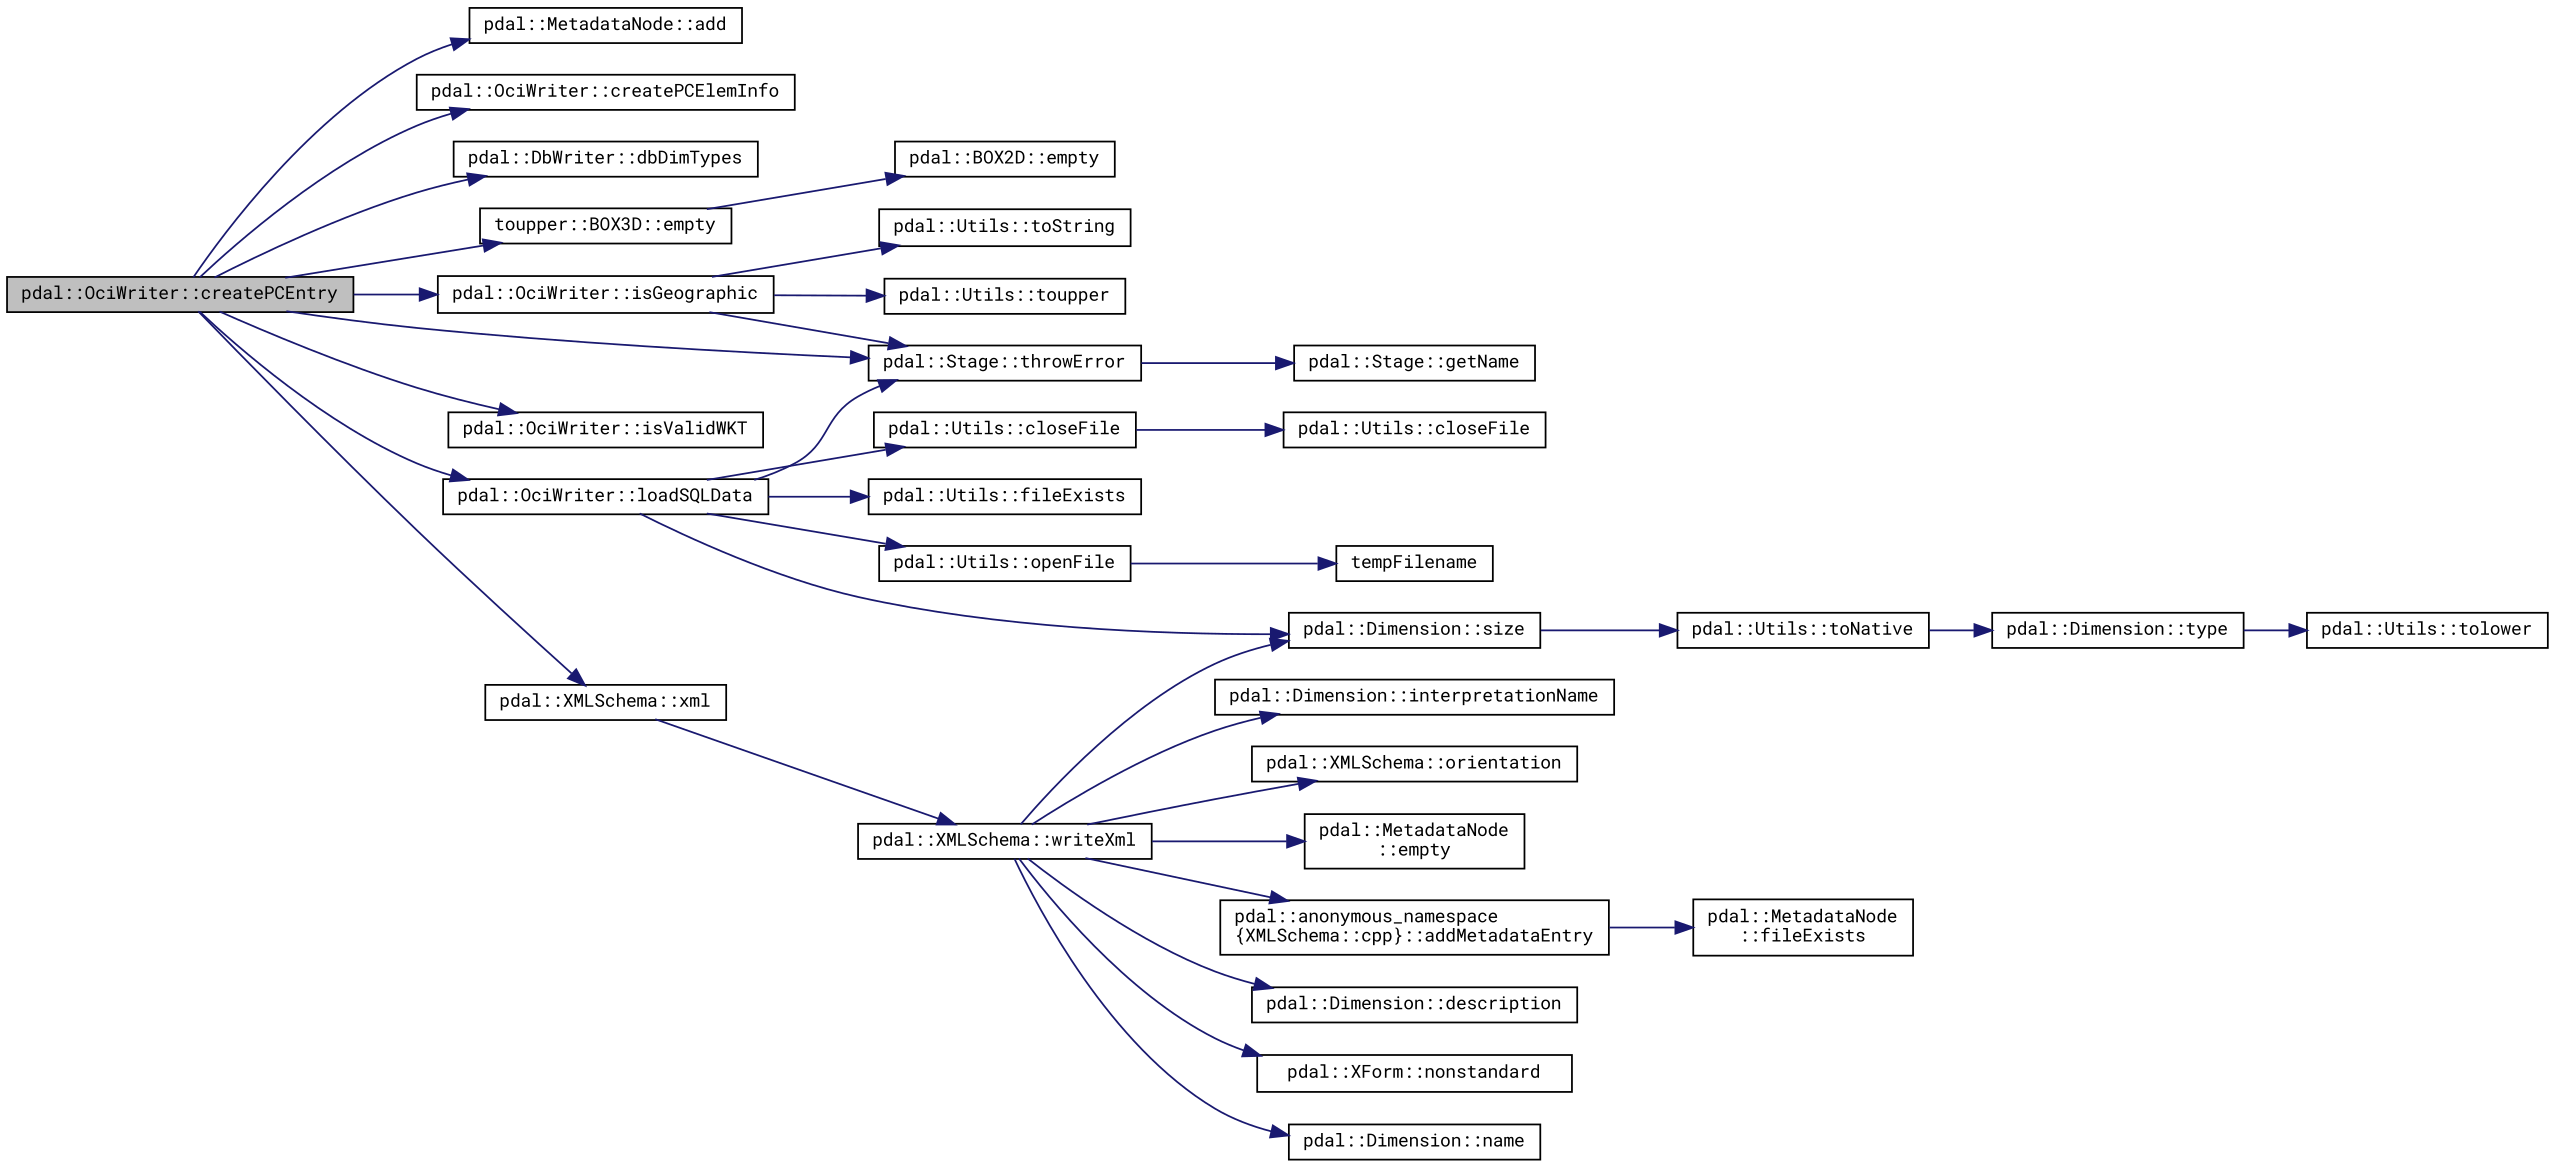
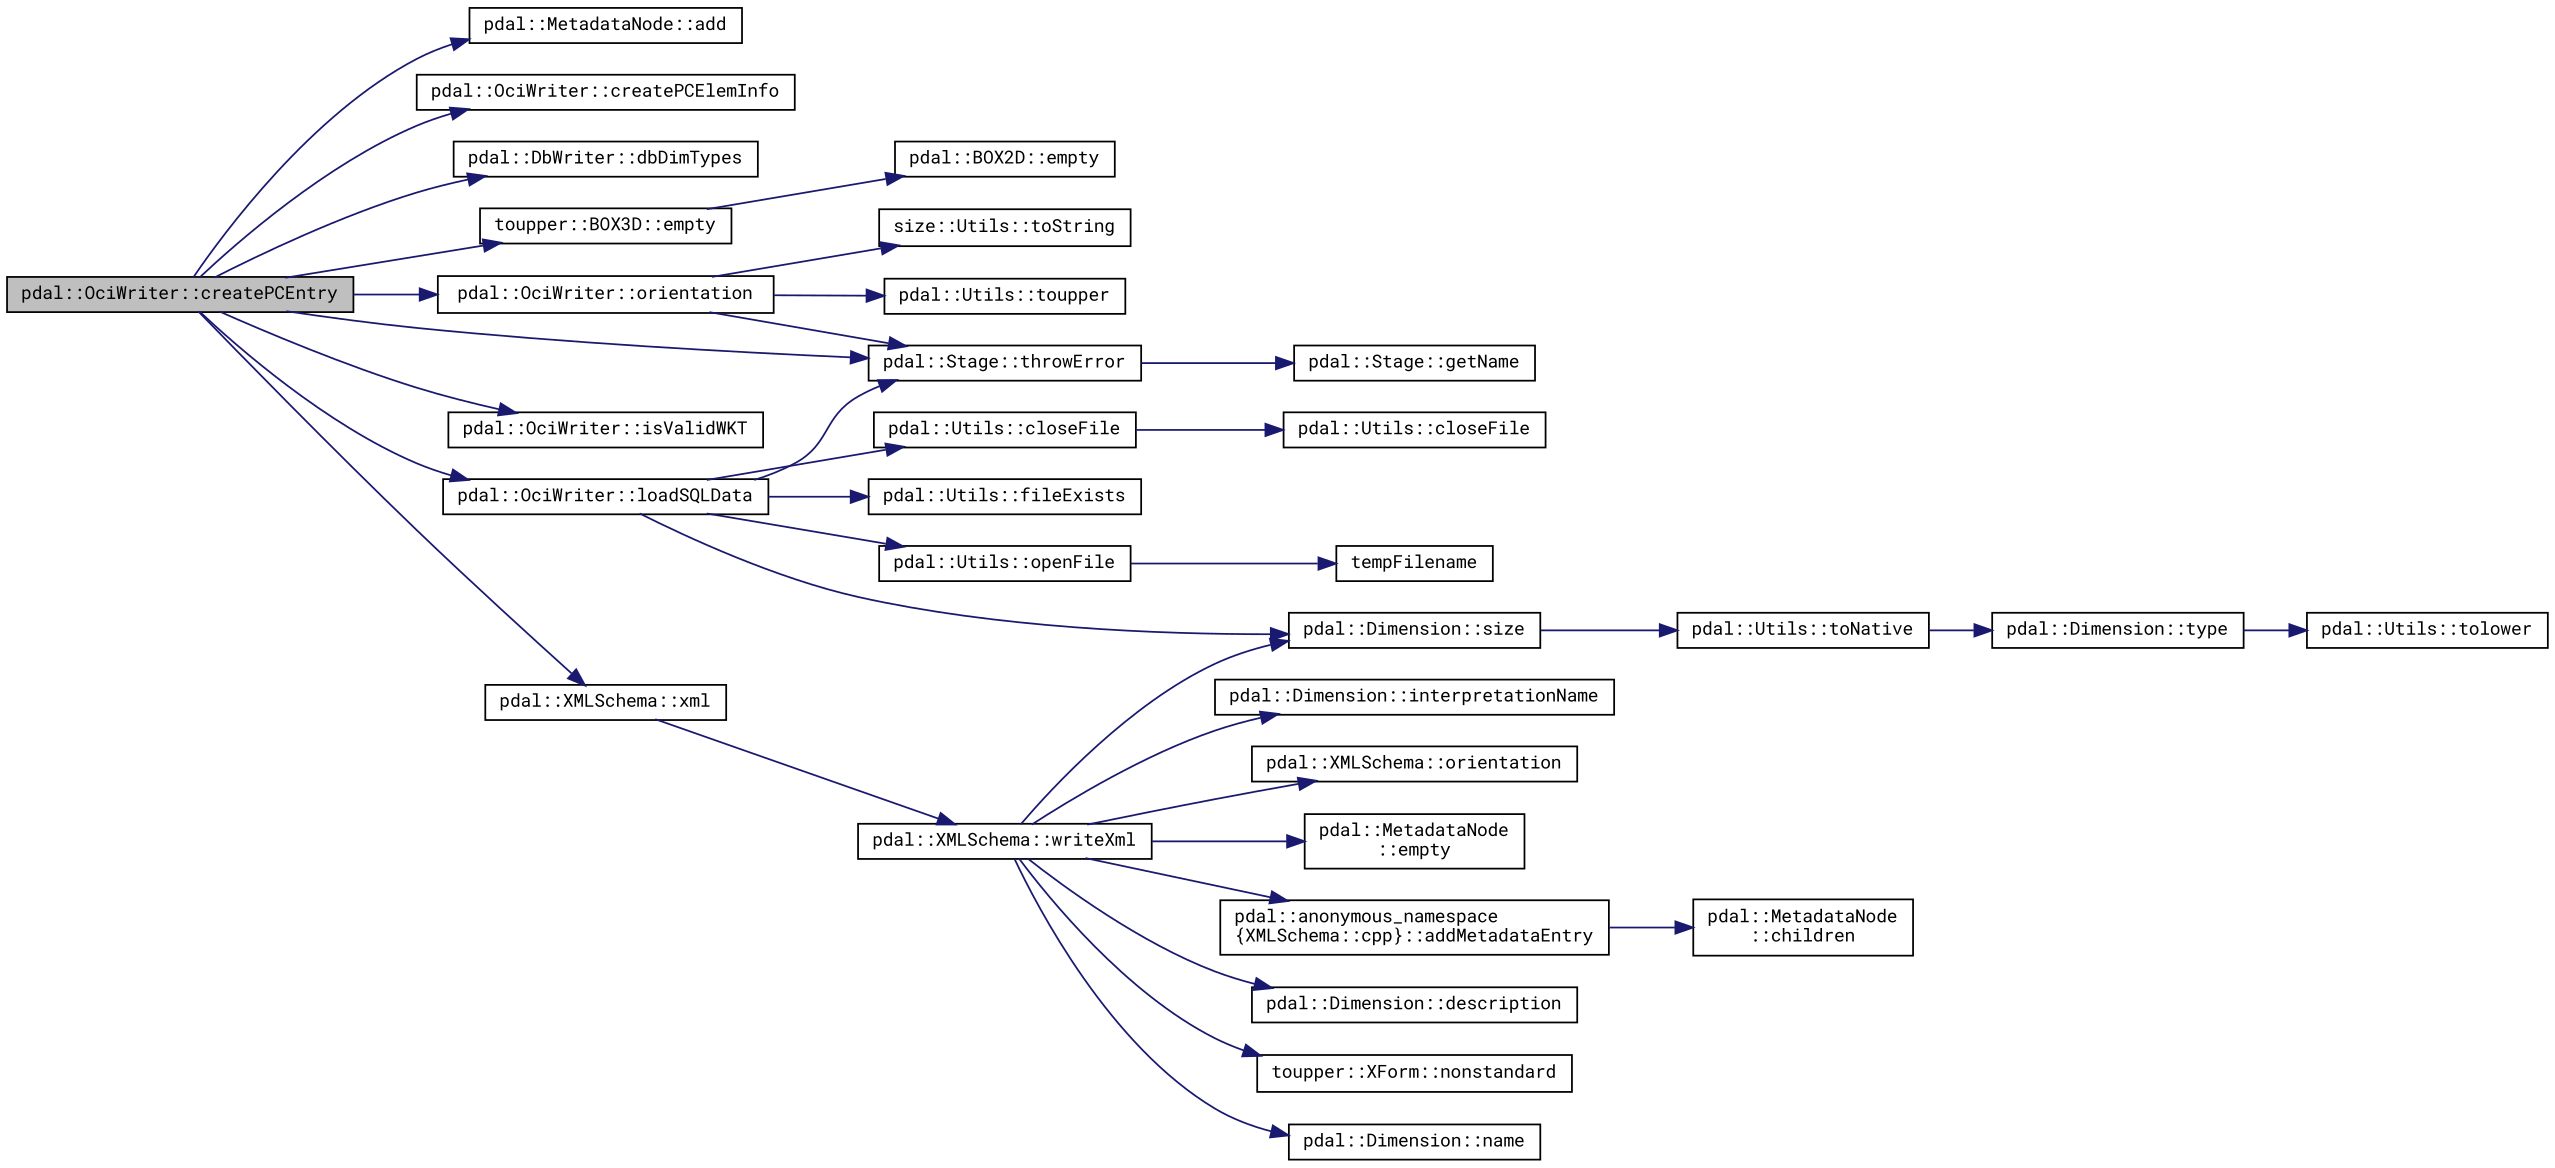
  digraph {
    fontname="Roboto Mono"
    rankdir=LR
    node [color=black fillcolor=white fontname="Roboto Mono" fontsize=10 shape=record style=filled]
    edge [color=midnightblue fontname="Roboto Mono" fontsize=10 labelfontname=Helvetica labelfontsize=10 style=solid]
    n1 [fillcolor=grey75 fontcolor=black height=0.2 label="pdal::OciWriter::createPCEntry" width=0.4]
    n2 [height=0.2 label="pdal::MetadataNode::add" width=0.4]
    n3 [height=0.2 label="pdal::OciWriter::createPCElemInfo" width=0.4]
    n4 [height=0.2 label="pdal::DbWriter::dbDimTypes" width=0.4]
    n5 [height=0.2 label="toupper::BOX3D::empty" width=0.4]
-   n6 [height=0.2 label="pdal::OciWriter::isGeographic" width=0.4]
+   n6 [height=0.2 label="pdal::OciWriter::orientation" width=0.4]
    n7 [height=0.2 label="pdal::Stage::throwError" width=0.4]
    n8 [height=0.2 label="pdal::OciWriter::isValidWKT" width=0.4]
    n9 [height=0.2 label="pdal::OciWriter::loadSQLData" width=0.4]
    n10 [height=0.2 label="pdal::XMLSchema::xml" width=0.4]
    n11 [height=0.2 label="pdal::BOX2D::empty" width=0.4]
    n12 [height=0.2 label="pdal::Utils::fileExists" width=0.4]
-   n13 [height=0.2 label="pdal::Utils::toString" width=0.4]
+   n13 [height=0.2 label="size::Utils::toString" width=0.4]
    n14 [height=0.2 label="pdal::Utils::toupper" width=0.4]
    n15 [height=0.2 label="pdal::Stage::getName" width=0.4]
    n16 [height=0.2 label="pdal::Dimension::size" width=0.4]
    n17 [height=0.2 label="pdal::Utils::openFile" width=0.4]
    n18 [height=0.2 label="pdal::Utils::closeFile" width=0.4]
    n19 [height=0.2 label="pdal::XMLSchema::writeXml" width=0.4]
    n20 [height=0.2 label="pdal::Utils::toNative" width=0.4]
    n21 [height=0.2 label=tempFilename width=0.4]
    n22 [height=0.2 label="pdal::Utils::closeFile" width=0.4]
    n23 [height=0.2 label="pdal::Dimension::type" width=0.4]
    n24 [height=0.2 label="pdal::Utils::tolower" width=0.4]
    n25 [height=0.2 label="pdal::Dimension::description" width=0.4]
-   n26 [height=0.2 label="pdal::XForm::nonstandard" width=0.4]
+   n26 [height=0.2 label="toupper::XForm::nonstandard" width=0.4]
    n27 [height=0.2 label="pdal::Dimension::name" width=0.4]
    n28 [height=0.2 label="pdal::Dimension::interpretationName" width=0.4]
    n29 [height=0.2 label="pdal::XMLSchema::orientation" width=0.4]
    n30 [height=0.2 label="pdal::MetadataNode\l::empty" width=0.4]
    n31 [height=0.2 label="pdal::anonymous_namespace\l\{XMLSchema::cpp\}::addMetadataEntry" width=0.4]
-   n32 [height=0.2 label="pdal::MetadataNode\l::fileExists" width=0.4]
+   n32 [height=0.2 label="pdal::MetadataNode\l::children" width=0.4]
    n1 -> n2
    n1 -> n3
    n1 -> n4
    n1 -> n5
    n1 -> n6
    n1 -> n7
    n1 -> n8
    n1 -> n9
    n1 -> n10
    n5 -> n11
    n6 -> n7
    n6 -> n13
    n6 -> n14
    n7 -> n15
    n9 -> n7
    n9 -> n12
    n9 -> n16
    n9 -> n17
    n9 -> n18
    n10 -> n19
    n16 -> n20
    n17 -> n21
    n18 -> n22
    n19 -> n16
    n19 -> n25
    n19 -> n26
    n19 -> n27
    n19 -> n28
    n19 -> n29
    n19 -> n30
    n19 -> n31
    n20 -> n23
    n23 -> n24
    n31 -> n32
  }
